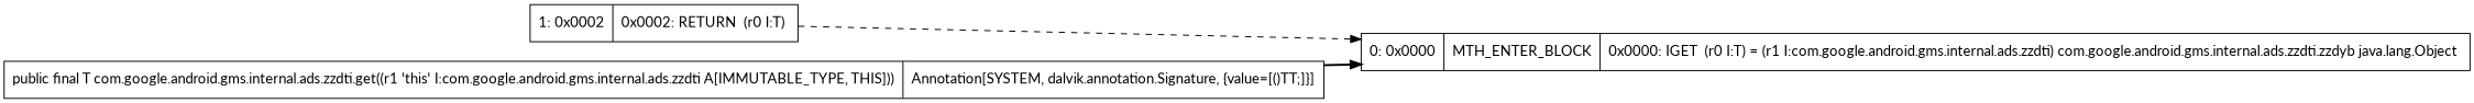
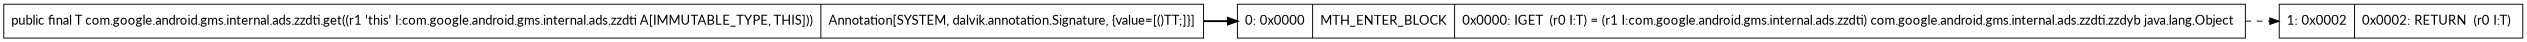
  digraph {
    rankdir=LR
    fontname=Lato
    node [shape=record fontname=Lato]
    edge [fontname=Lato]
    n1 [label="{0\:\ 0x0000|MTH_ENTER_BLOCK\l|0x0000: IGET  (r0 I:T) = (r1 I:com.google.android.gms.internal.ads.zzdti) com.google.android.gms.internal.ads.zzdti.zzdyb java.lang.Object \l}"]
    n2 [label="{1\:\ 0x0002|0x0002: RETURN  (r0 I:T) \l}"]
    n3 [label="{public final T com.google.android.gms.internal.ads.zzdti.get((r1 'this' I:com.google.android.gms.internal.ads.zzdti A[IMMUTABLE_TYPE, THIS]))  | Annotation[SYSTEM, dalvik.annotation.Signature, \{value=[()TT;]\}]\l}"]
-   n2 -> n1 [style=dashed]
+   n1 -> n2 [style=dashed]
    n3 -> n1 [style=bold]
  }
